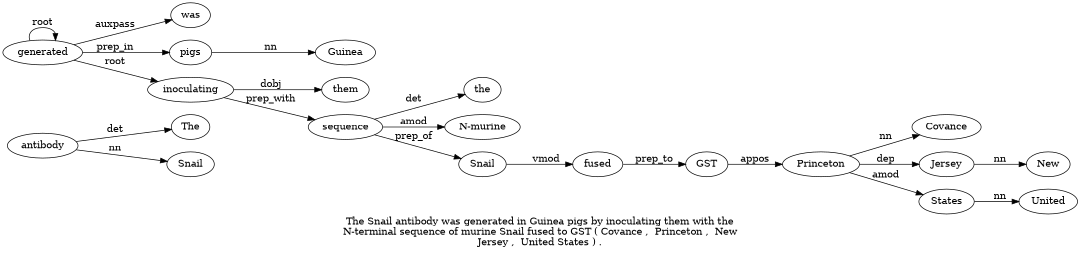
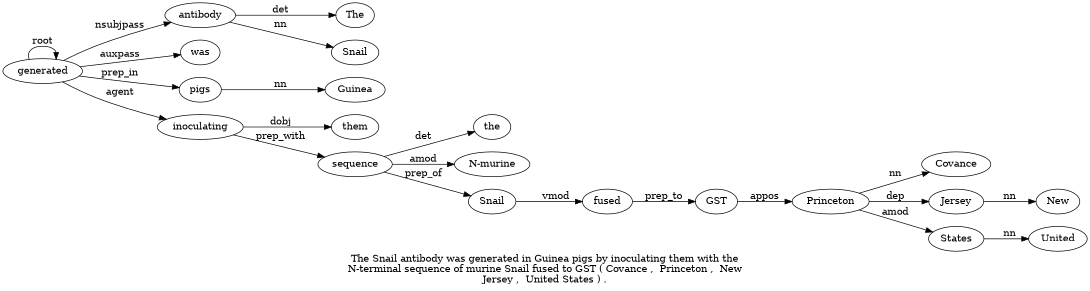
  digraph {
    label="The Snail antibody was generated in Guinea pigs by inoculating them with the\nN-terminal sequence of murine Snail fused to GST ( Covance ,  Princeton ,  New\nJersey ,  United States ) ."
    rankdir=LR
    node [fillcolor=white style=filled]
    n1 [label=antibody]
    n2 [label=The]
    n3 [label=Snail]
    n4 [label=generated]
    n5 [label=was]
    n6 [label=pigs]
    n7 [label=inoculating]
    n8 [label=Guinea]
    n9 [label=them]
    n10 [label=sequence]
    n11 [label=the]
    n12 [label="N-murine"]
    n13 [label=Snail]
    n14 [label=fused]
    n15 [label=GST]
    n16 [label=Princeton]
    n17 [label=Covance]
    n18 [label=Jersey]
    n19 [label=States]
    n20 [label=New]
    n21 [label=United]
    n1 -> n2 [label=det]
    n1 -> n3 [label=nn]
+   n4 -> n1 [label=nsubjpass]
    n4 -> n4 [label=root]
    n4 -> n5 [label=auxpass]
    n4 -> n6 [label=prep_in]
-   n4 -> n7 [label=root]
+   n4 -> n7 [label=agent]
    n6 -> n8 [label=nn]
    n7 -> n9 [label=dobj]
    n7 -> n10 [label=prep_with]
    n10 -> n11 [label=det]
    n10 -> n12 [label=amod]
    n10 -> n13 [label=prep_of]
    n13 -> n14 [label=vmod]
    n14 -> n15 [label=prep_to]
    n15 -> n16 [label=appos]
    n16 -> n17 [label=nn]
    n16 -> n18 [label=dep]
    n16 -> n19 [label=amod]
    n18 -> n20 [label=nn]
    n19 -> n21 [label=nn]
  }
